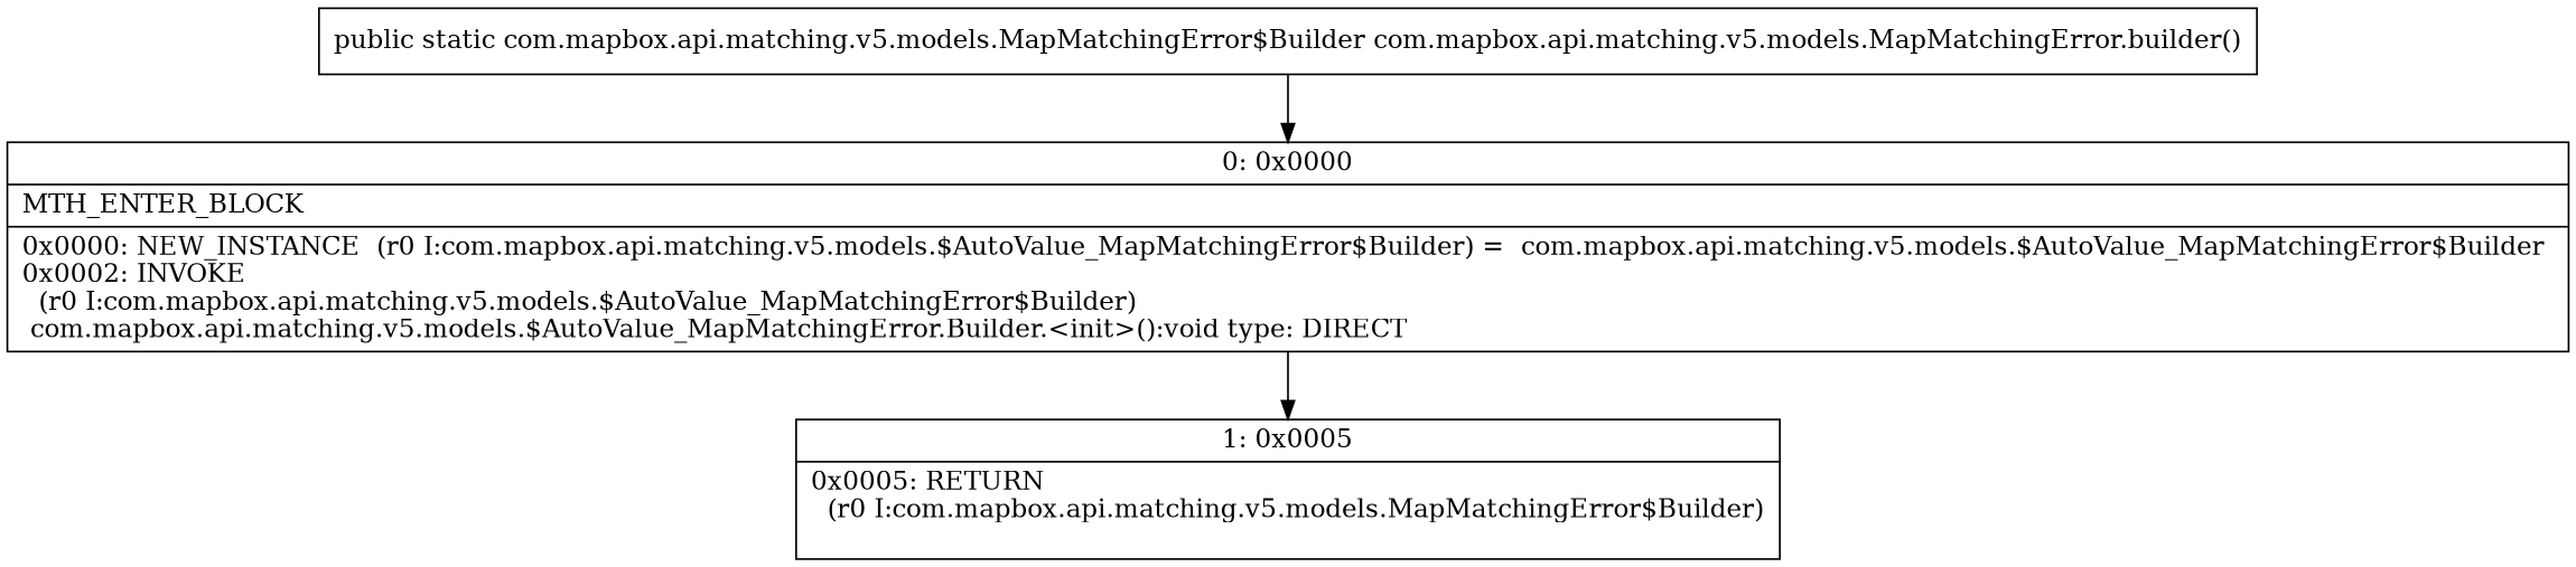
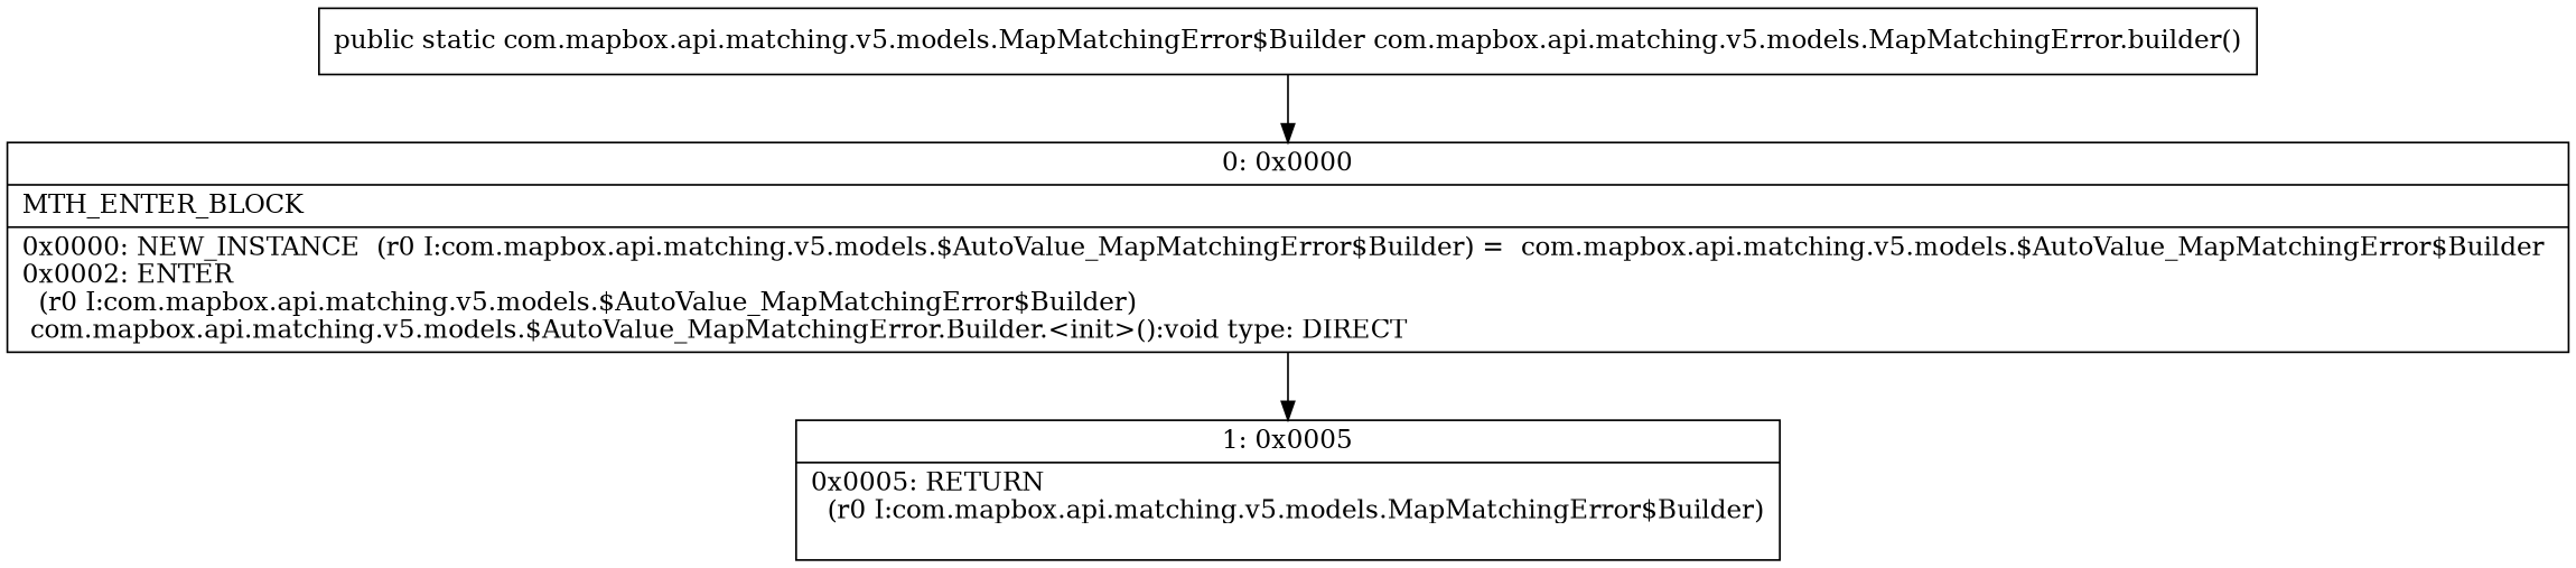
  digraph {
    node [shape=record]
-   n1 [label="{0\:\ 0x0000|MTH_ENTER_BLOCK\l|0x0000: NEW_INSTANCE  (r0 I:com.mapbox.api.matching.v5.models.$AutoValue_MapMatchingError$Builder) =  com.mapbox.api.matching.v5.models.$AutoValue_MapMatchingError$Builder \l0x0002: INVOKE  \l  (r0 I:com.mapbox.api.matching.v5.models.$AutoValue_MapMatchingError$Builder)\l com.mapbox.api.matching.v5.models.$AutoValue_MapMatchingError.Builder.\<init\>():void type: DIRECT \l}"]
+   n1 [label="{0\:\ 0x0000|MTH_ENTER_BLOCK\l|0x0000: NEW_INSTANCE  (r0 I:com.mapbox.api.matching.v5.models.$AutoValue_MapMatchingError$Builder) =  com.mapbox.api.matching.v5.models.$AutoValue_MapMatchingError$Builder \l0x0002: ENTER  \l  (r0 I:com.mapbox.api.matching.v5.models.$AutoValue_MapMatchingError$Builder)\l com.mapbox.api.matching.v5.models.$AutoValue_MapMatchingError.Builder.\<init\>():void type: DIRECT \l}"]
    n2 [label="{1\:\ 0x0005|0x0005: RETURN  \l  (r0 I:com.mapbox.api.matching.v5.models.MapMatchingError$Builder)\l \l}"]
    n3 [label="{public static com.mapbox.api.matching.v5.models.MapMatchingError$Builder com.mapbox.api.matching.v5.models.MapMatchingError.builder() }"]
    n1 -> n2
    n3 -> n1
  }
